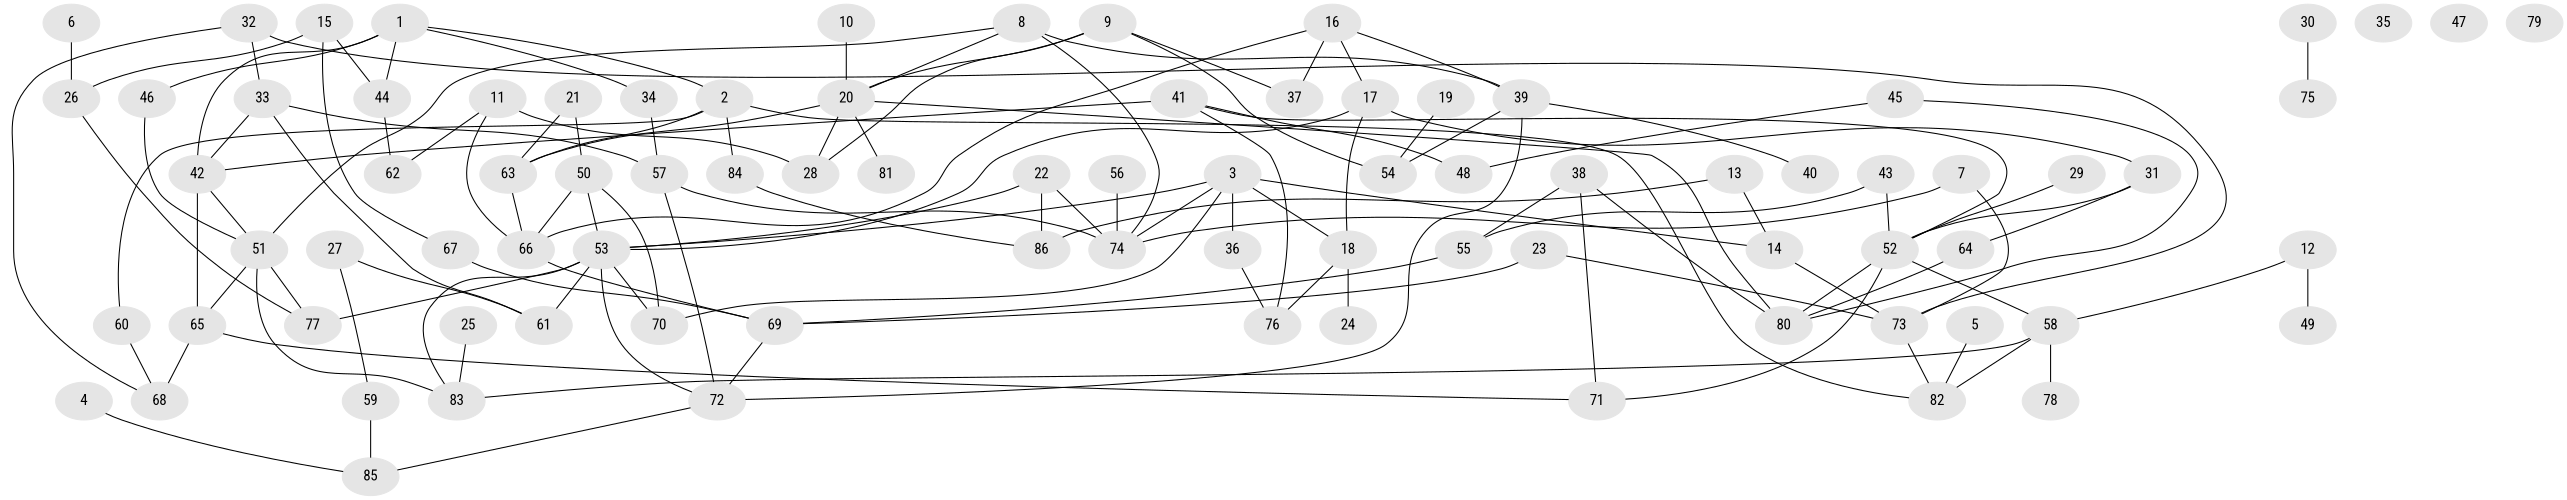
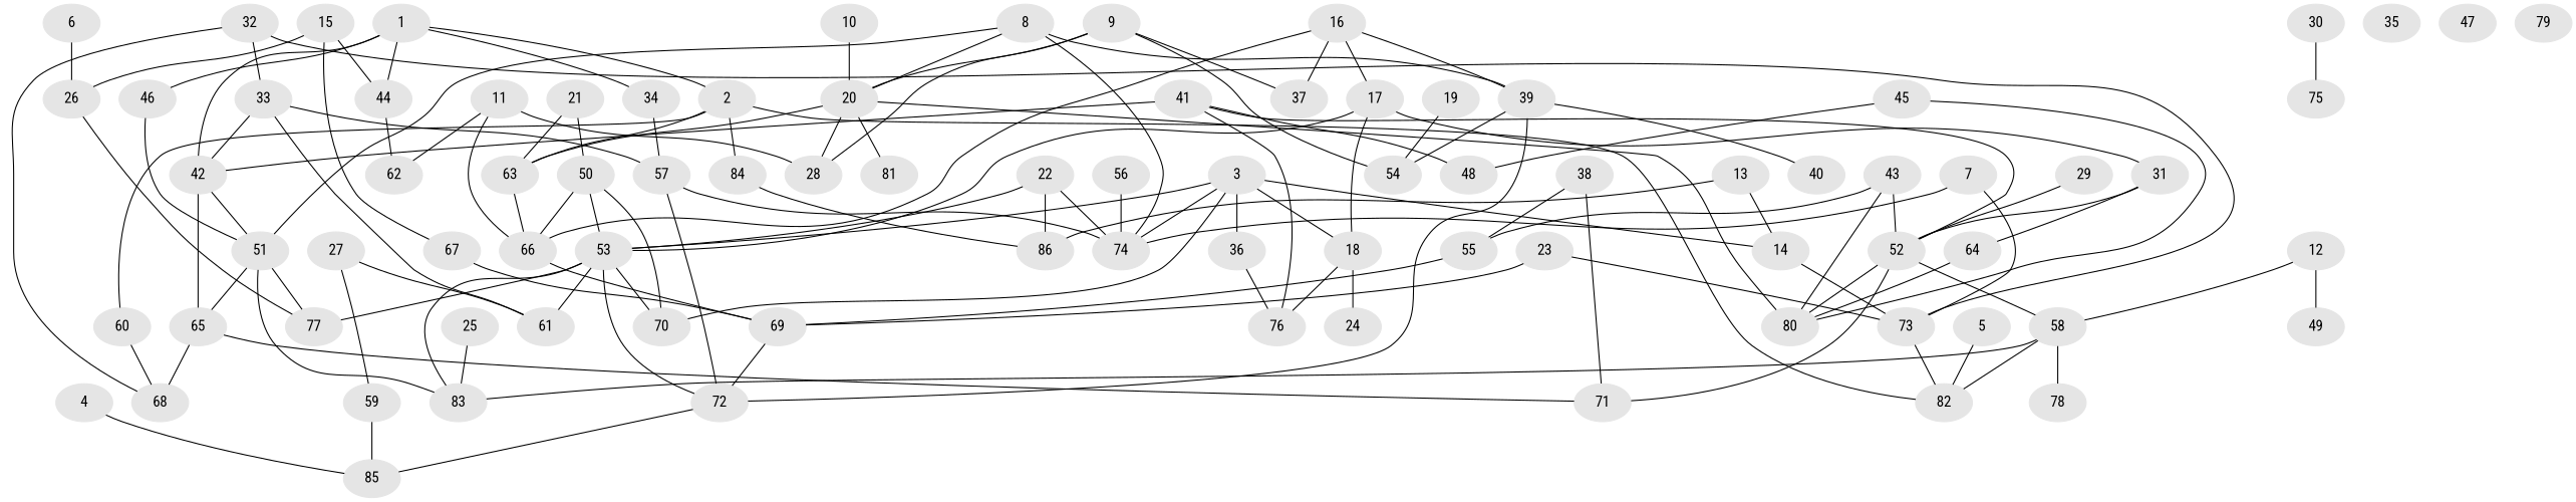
  graph {
    fontname="Roboto Condensed"
    node [color=gray90 fontname="Roboto Condensed" style=filled]
    edge [fontname="Roboto Condensed"]
    1
    2
    34
    42
    44
    46
    60
    63
    82
    84
    57
    51
    65
    62
    68
    66
    86
    3
    14
    18
    36
    53
    70
    74
    73
    24
    76
    83
    77
    61
    72
    4
    85
    5
    6
    26
    7
    8
    20
    39
    28
    80
    81
    54
    40
    9
    37
    10
    11
    69
    12
    49
    58
    78
    13
    15
    67
    16
    17
    31
    52
    64
    19
    21
    50
    22
    23
    25
    27
    59
    29
    71
    30
    75
    32
    33
    35
    38
    55
    41
    48
    43
    45
    47
    56
    79
    1 -- 2
    1 -- 34
    1 -- 42
    1 -- 44
    1 -- 46
    2 -- 60
    2 -- 63
    2 -- 82
    2 -- 84
    34 -- 57
    42 -- 51
    42 -- 65
    44 -- 62
    46 -- 51
    60 -- 68
    63 -- 66
    84 -- 86
    57 -- 74
    57 -- 72
    51 -- 65
    51 -- 83
    51 -- 77
    65 -- 68
    65 -- 71
    66 -- 69
    3 -- 14
    3 -- 18
    3 -- 36
    3 -- 53
    3 -- 70
    3 -- 74
    14 -- 73
    18 -- 24
    18 -- 76
    36 -- 76
    53 -- 70
    53 -- 83
    53 -- 77
    53 -- 61
    53 -- 72
    73 -- 82
    72 -- 85
    4 -- 85
    5 -- 82
    6 -- 26
    26 -- 77
    7 -- 74
    7 -- 73
    8 -- 51
    8 -- 74
    8 -- 20
    8 -- 39
    20 -- 63
    20 -- 28
    20 -- 80
    20 -- 81
    39 -- 72
    39 -- 54
    39 -- 40
    9 -- 20
    9 -- 28
    9 -- 54
    9 -- 37
    10 -- 20
    11 -- 62
    11 -- 66
    11 -- 28
    69 -- 72
    12 -- 49
    12 -- 58
    58 -- 82
    58 -- 83
    58 -- 78
    13 -- 86
    13 -- 14
    15 -- 44
    15 -- 26
    15 -- 67
    67 -- 69
    16 -- 66
    16 -- 39
    16 -- 37
    16 -- 17
    17 -- 18
    17 -- 53
    17 -- 31
    31 -- 52
    31 -- 64
    52 -- 80
    52 -- 58
    52 -- 71
    64 -- 80
    19 -- 54
    21 -- 63
    21 -- 50
    50 -- 66
    50 -- 53
    50 -- 70
    22 -- 86
    22 -- 53
    22 -- 74
    23 -- 73
    23 -- 69
    25 -- 83
    27 -- 61
    27 -- 59
    59 -- 85
    29 -- 52
    30 -- 75
    32 -- 68
    32 -- 73
    32 -- 33
    33 -- 42
    33 -- 57
    33 -- 61
-   38 -- 80
+   43 -- 80
    38 -- 71
    38 -- 55
    55 -- 69
    41 -- 42
    41 -- 76
    41 -- 52
    41 -- 48
    43 -- 52
    43 -- 55
    45 -- 80
    45 -- 48
    56 -- 74
  }
